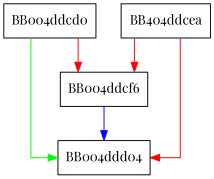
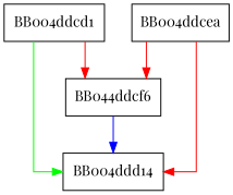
  digraph {
    fontname="Playfair Display"
    splines=ortho
    node [fontname="Playfair Display" shape=box]
    edge [color=red fontname="Playfair Display"]
-   BB004ddcd0
-   BB004ddd04
-   BB004ddcf6
-   BB004ddcea [label=BB404ddcea]
+   BB004ddcd0 [label=BB004ddcd1]
+   BB004ddd04 [label=BB004ddd14]
+   BB004ddcf6 [label=BB044ddcf6]
+   BB004ddcea
    BB004ddcd0 -> BB004ddd04 [color=green]
    BB004ddcd0 -> BB004ddcf6
    BB004ddcf6 -> BB004ddd04 [color=blue]
    BB004ddcea -> BB004ddd04
    BB004ddcea -> BB004ddcf6
  }
